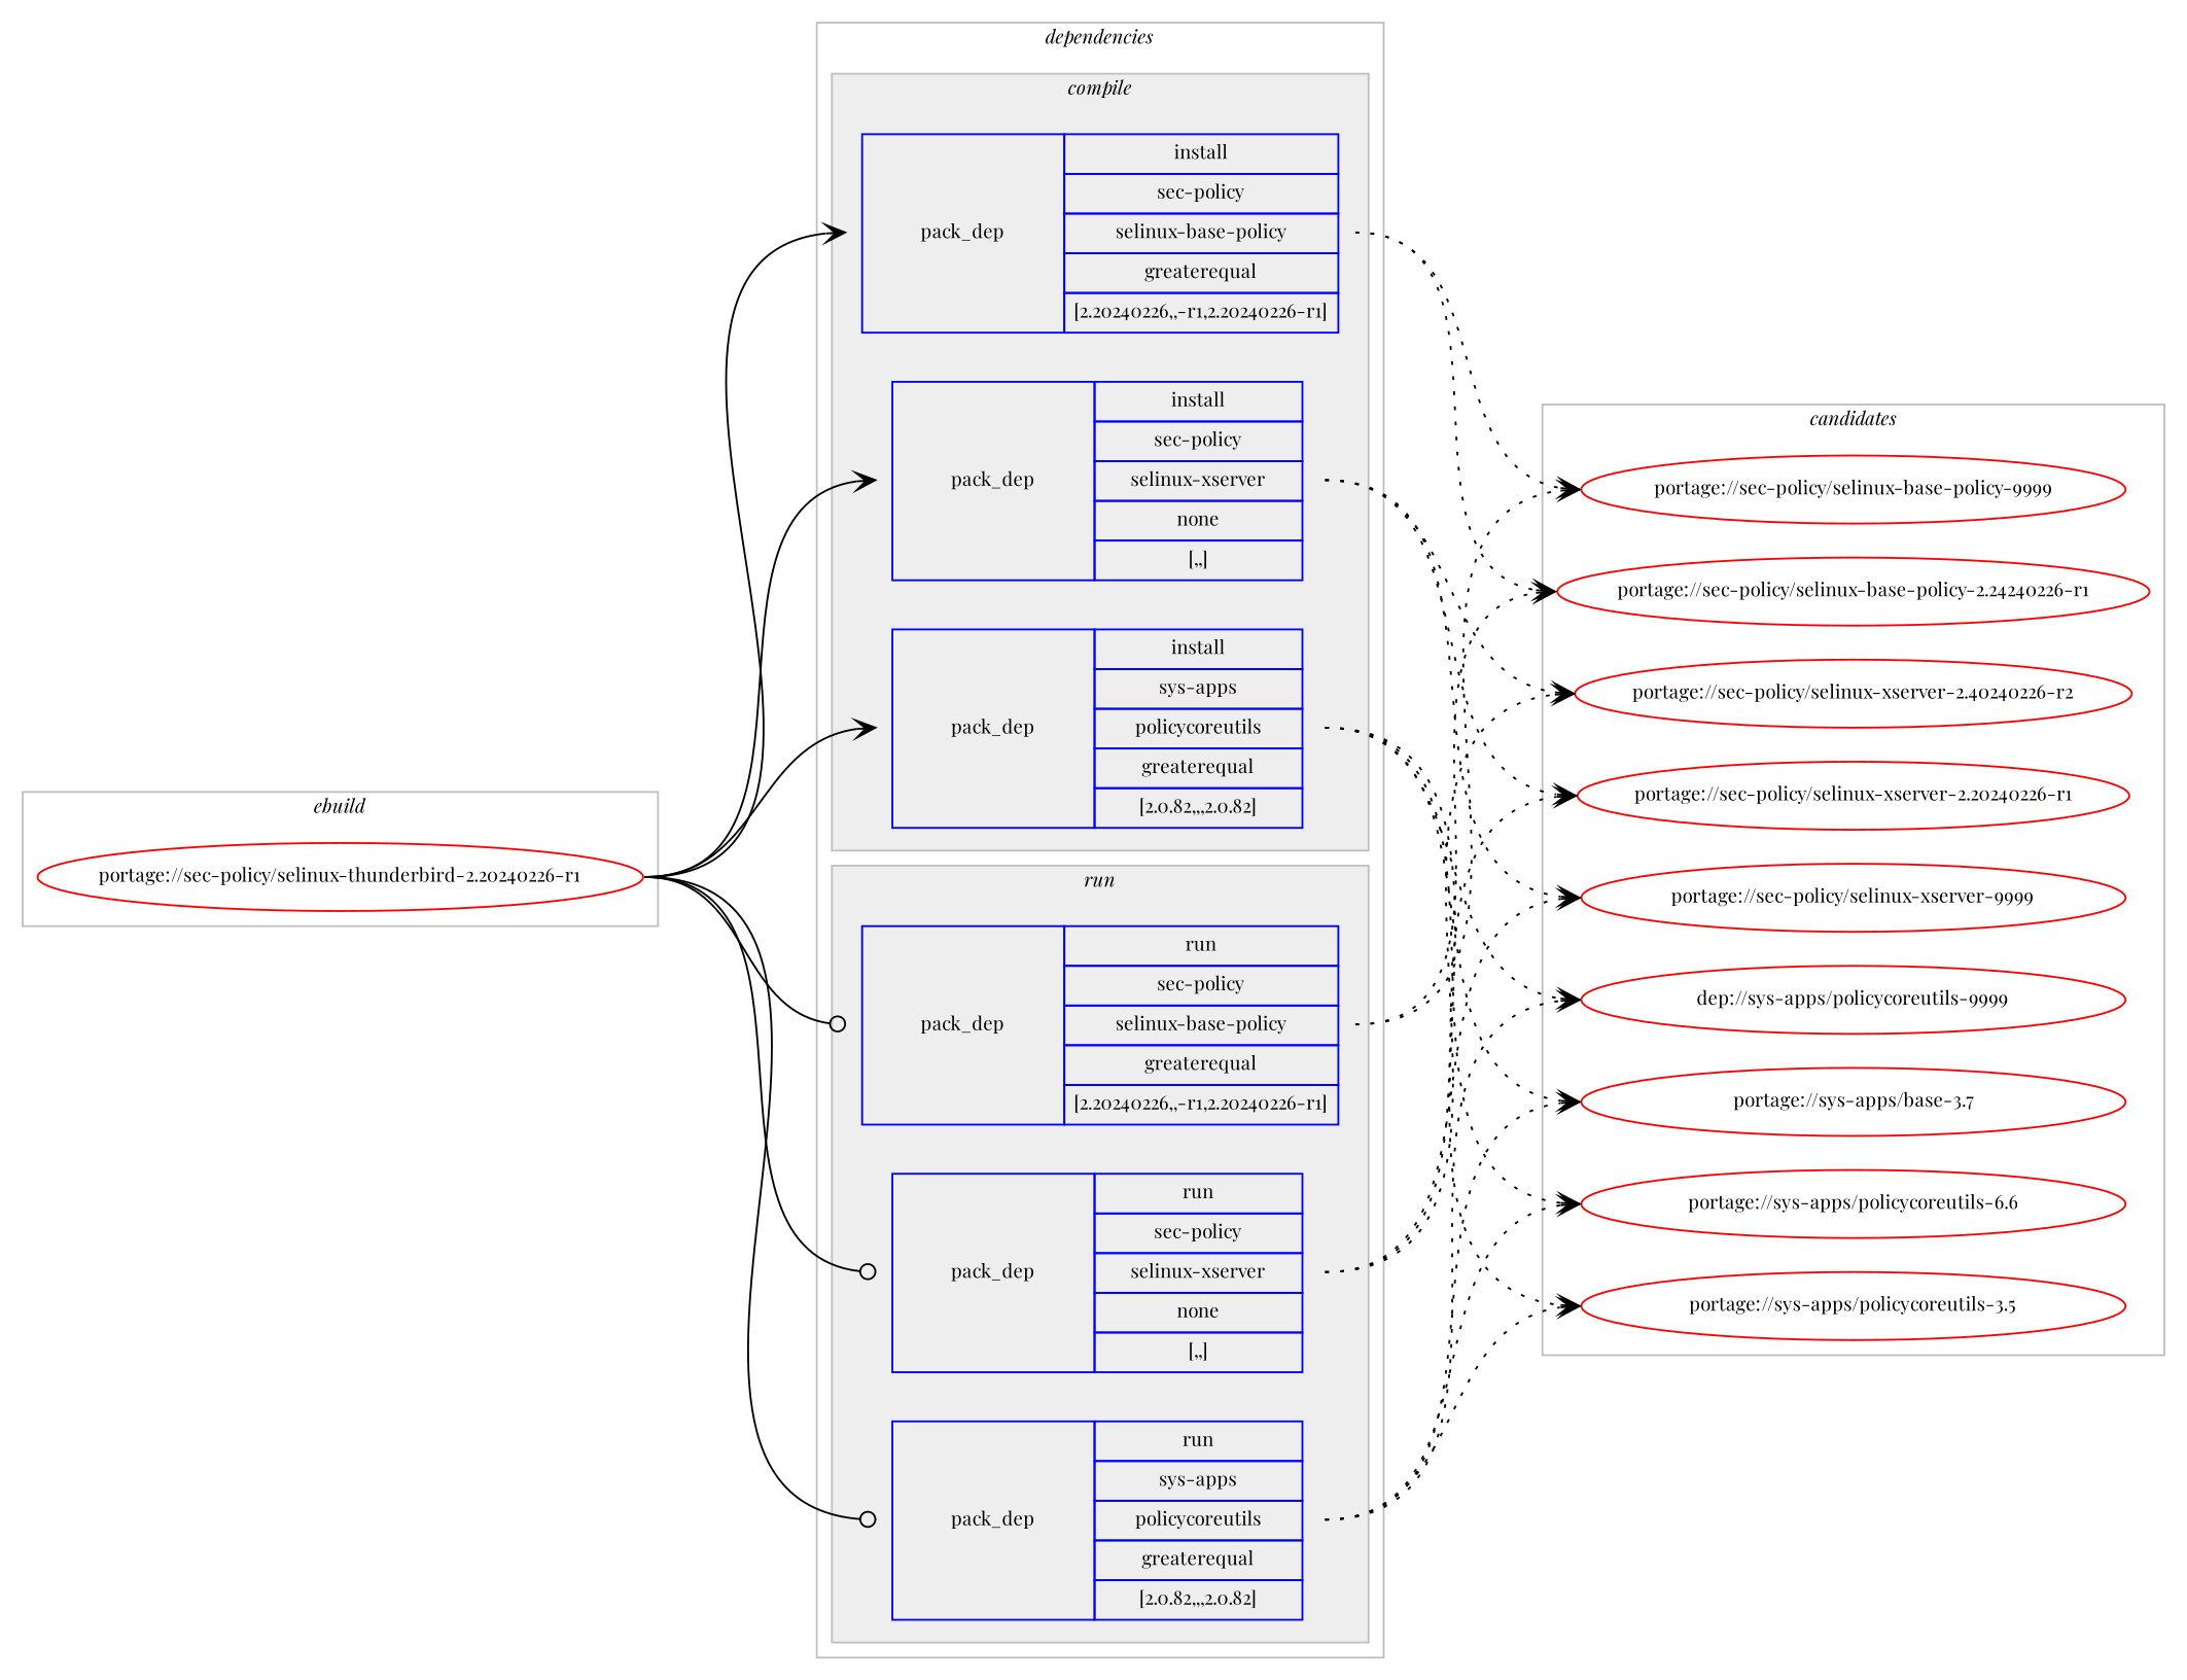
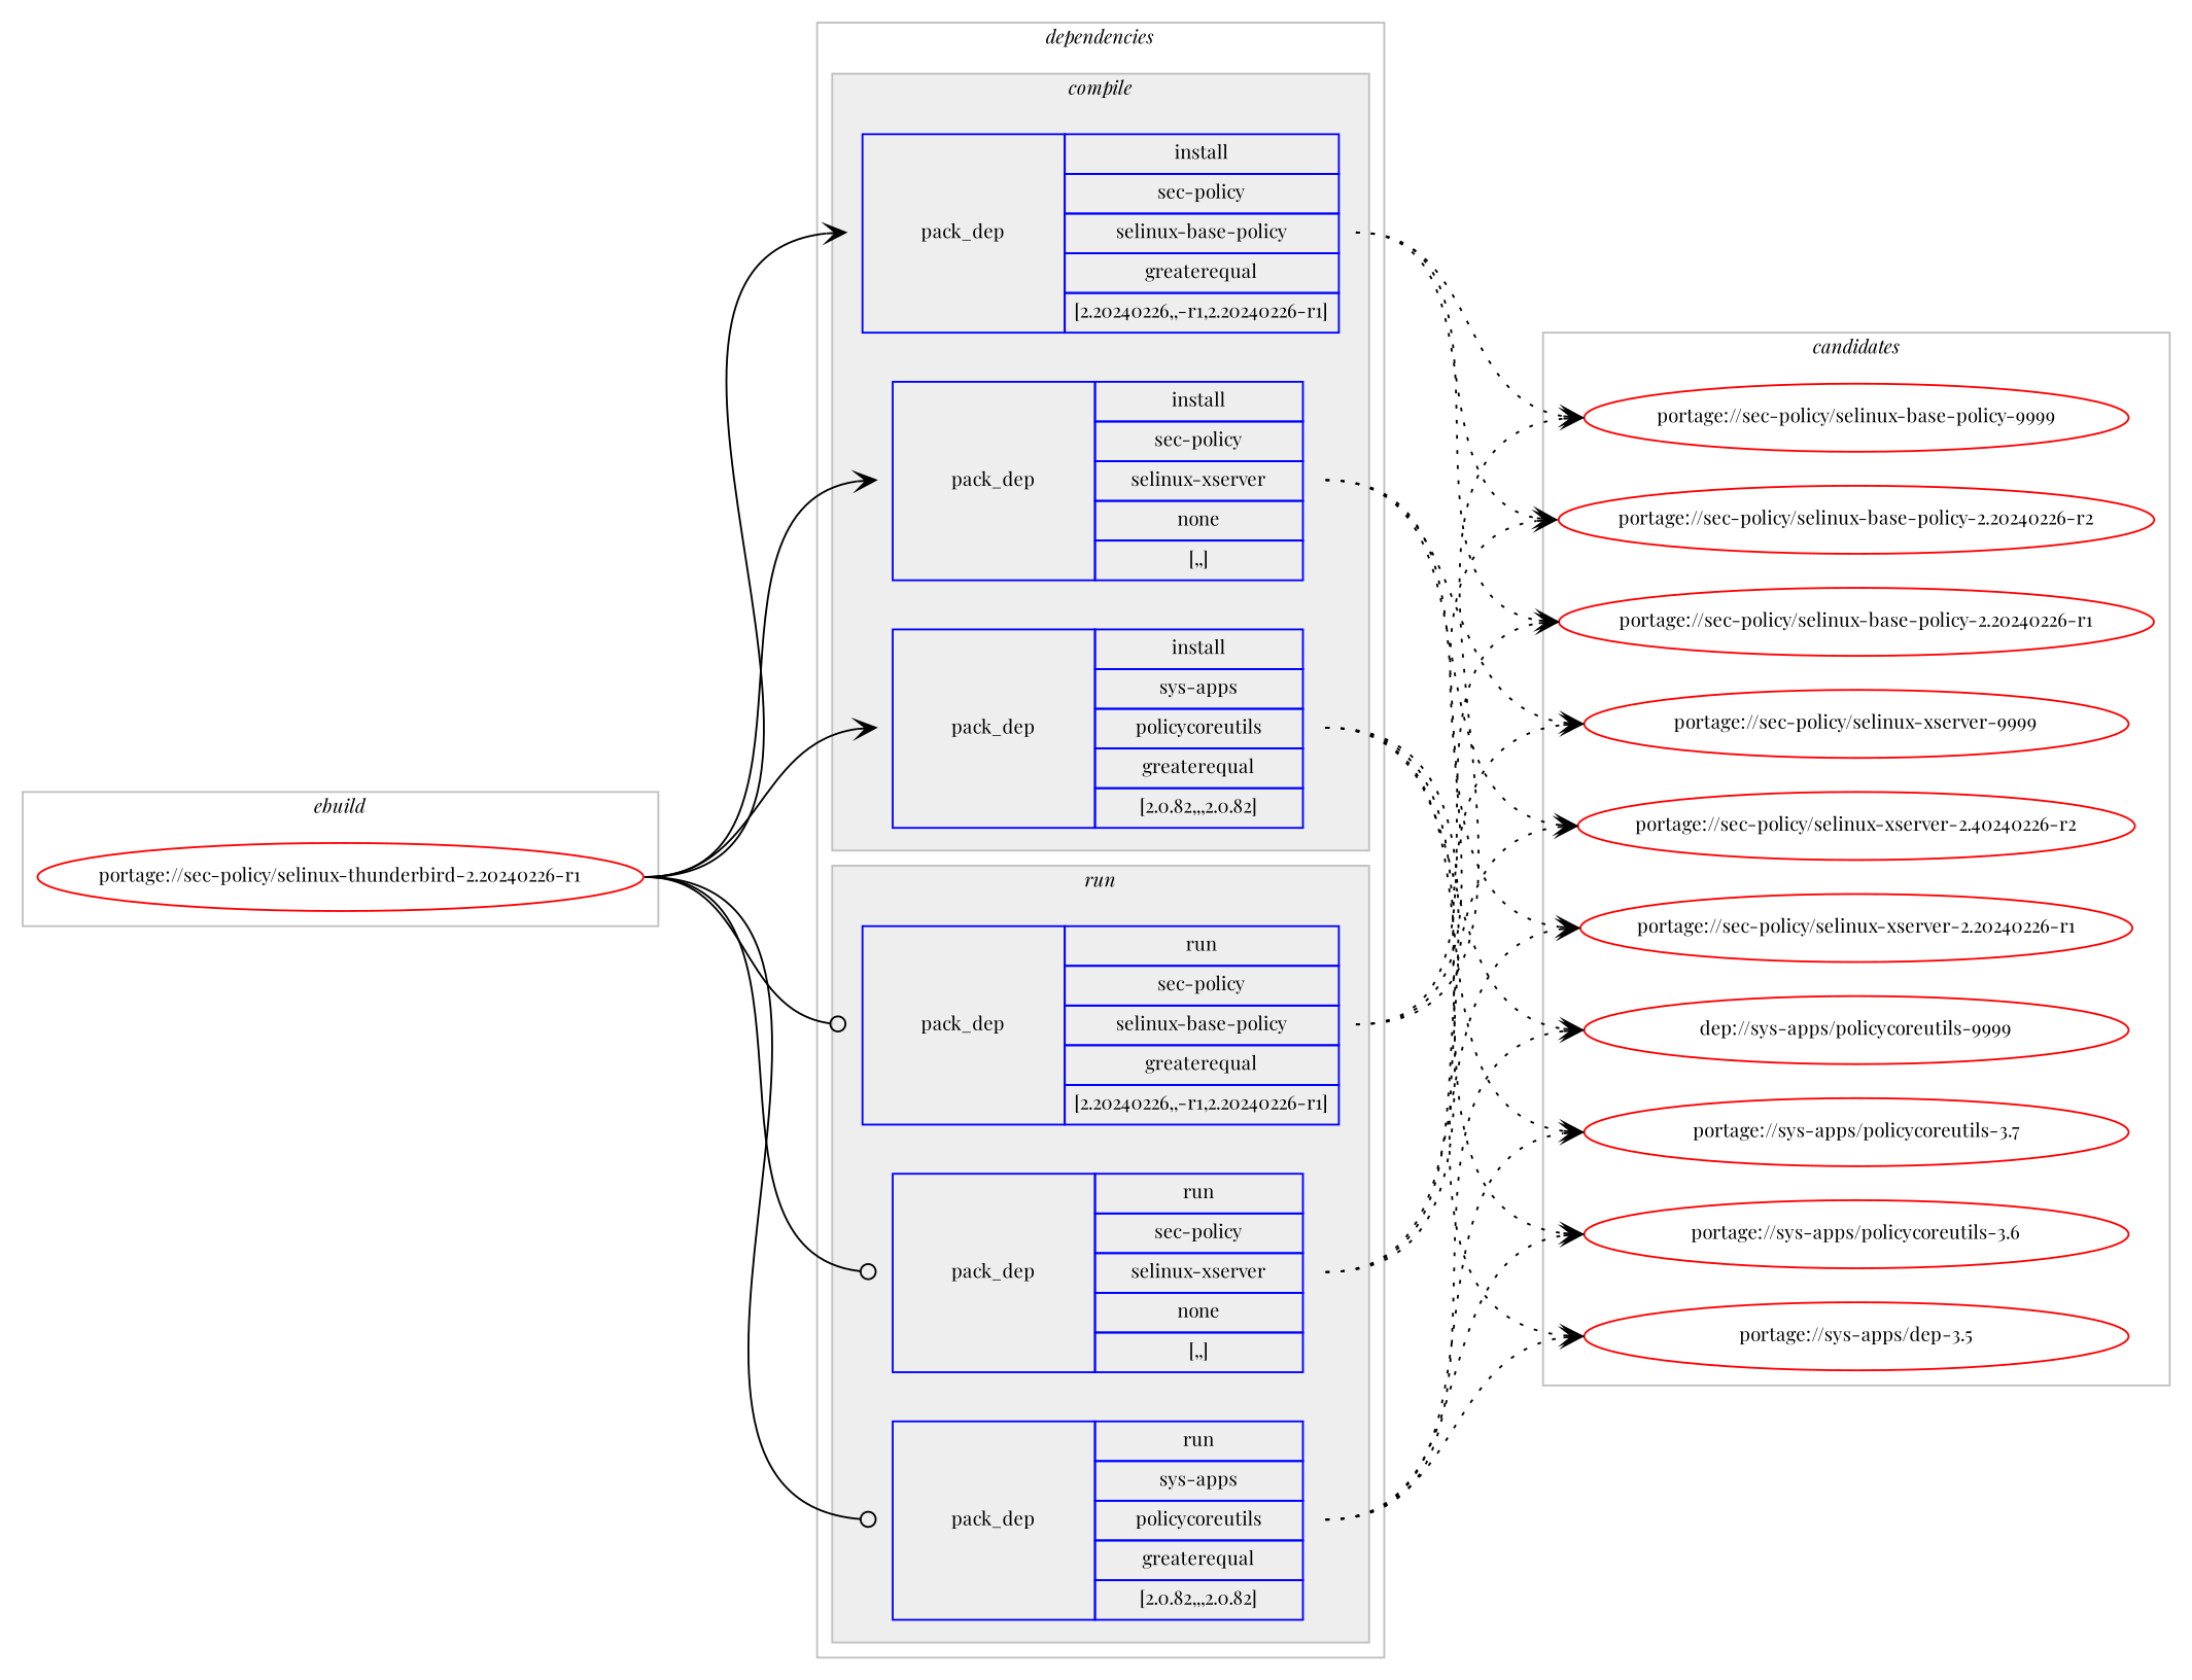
  digraph {
    compound=true
    concentrate=true
    fontname="Playfair Display"
    fontsize=10
    newrank=true
    rankdir=LR
    ranksep=1.5
    node [color=red fontname="Playfair Display" fontsize=10]
    edge [arrowhead=vee fontname="Playfair Display" headport=w style=dotted tailport=e weight=100]
    n1 [label="portage://sec-policy/selinux-thunderbird-2.20240226-r1" width=4]
    n2 [color=blue label=<<TABLE BORDER="0" CELLBORDER="1" CELLSPACING="0" CELLPADDING="4" WIDTH="220"><TR><TD ROWSPAN="6" CELLPADDING="30">pack_dep</TD></TR><TR><TD WIDTH="110">install</TD></TR><TR><TD>sec-policy</TD></TR><TR><TD>selinux-base-policy</TD></TR><TR><TD>greaterequal</TD></TR><TR><TD>[2.20240226,,-r1,2.20240226-r1]</TD></TR></TABLE>> shape=none]
    n3 [color=blue label=<<TABLE BORDER="0" CELLBORDER="1" CELLSPACING="0" CELLPADDING="4" WIDTH="220"><TR><TD ROWSPAN="6" CELLPADDING="30">pack_dep</TD></TR><TR><TD WIDTH="110">install</TD></TR><TR><TD>sec-policy</TD></TR><TR><TD>selinux-xserver</TD></TR><TR><TD>none</TD></TR><TR><TD>[,,]</TD></TR></TABLE>> shape=none]
    n4 [color=blue label=<<TABLE BORDER="0" CELLBORDER="1" CELLSPACING="0" CELLPADDING="4" WIDTH="220"><TR><TD ROWSPAN="6" CELLPADDING="30">pack_dep</TD></TR><TR><TD WIDTH="110">install</TD></TR><TR><TD>sys-apps</TD></TR><TR><TD>policycoreutils</TD></TR><TR><TD>greaterequal</TD></TR><TR><TD>[2.0.82,,,2.0.82]</TD></TR></TABLE>> shape=none]
    n5 [color=blue label=<<TABLE BORDER="0" CELLBORDER="1" CELLSPACING="0" CELLPADDING="4" WIDTH="220"><TR><TD ROWSPAN="6" CELLPADDING="30">pack_dep</TD></TR><TR><TD WIDTH="110">run</TD></TR><TR><TD>sec-policy</TD></TR><TR><TD>selinux-base-policy</TD></TR><TR><TD>greaterequal</TD></TR><TR><TD>[2.20240226,,-r1,2.20240226-r1]</TD></TR></TABLE>> shape=none]
    n6 [color=blue label=<<TABLE BORDER="0" CELLBORDER="1" CELLSPACING="0" CELLPADDING="4" WIDTH="220"><TR><TD ROWSPAN="6" CELLPADDING="30">pack_dep</TD></TR><TR><TD WIDTH="110">run</TD></TR><TR><TD>sec-policy</TD></TR><TR><TD>selinux-xserver</TD></TR><TR><TD>none</TD></TR><TR><TD>[,,]</TD></TR></TABLE>> shape=none]
    n7 [color=blue label=<<TABLE BORDER="0" CELLBORDER="1" CELLSPACING="0" CELLPADDING="4" WIDTH="220"><TR><TD ROWSPAN="6" CELLPADDING="30">pack_dep</TD></TR><TR><TD WIDTH="110">run</TD></TR><TR><TD>sys-apps</TD></TR><TR><TD>policycoreutils</TD></TR><TR><TD>greaterequal</TD></TR><TR><TD>[2.0.82,,,2.0.82]</TD></TR></TABLE>> shape=none]
    n8 [label="portage://sec-policy/selinux-base-policy-9999" width=4]
-   n10 [label="portage://sec-policy/selinux-base-policy-2.24240226-r1" width=4]
+   n9 [label="portage://sec-policy/selinux-base-policy-2.20240226-r2" width=4]
+   n10 [label="portage://sec-policy/selinux-base-policy-2.20240226-r1" width=4]
    n11 [label="portage://sec-policy/selinux-xserver-9999" width=4]
    n12 [label="portage://sec-policy/selinux-xserver-2.40240226-r2" width=4]
    n13 [label="portage://sec-policy/selinux-xserver-2.20240226-r1" width=4]
    n14 [label="dep://sys-apps/policycoreutils-9999" width=4]
-   n15 [label="portage://sys-apps/base-3.7" width=4]
-   n16 [label="portage://sys-apps/policycoreutils-6.6" width=4]
-   n17 [label="portage://sys-apps/policycoreutils-3.5" width=4]
+   n15 [label="portage://sys-apps/policycoreutils-3.7" width=4]
+   n16 [label="portage://sys-apps/policycoreutils-3.6" width=4]
+   n17 [label="portage://sys-apps/dep-3.5" width=4]
    subgraph cluster_1 {
      color=gray
      label=<<i>ebuild</i>>
      n1
    }
    subgraph cluster_2 {
      color=gray
      label=<<i>dependencies</i>>
      subgraph cluster_3 {
        color=gray
        fillcolor="#eeeeee"
        label=<<i>compile</i>>
        style=filled
        subgraph sub_4 {
          color=gray
          fillcolor="#eeeeee"
          label=<<i>compile</i>>
          style=filled
          n2
        }
        subgraph sub_5 {
          color=gray
          fillcolor="#eeeeee"
          label=<<i>compile</i>>
          style=filled
          n3
        }
        subgraph sub_6 {
          color=gray
          fillcolor="#eeeeee"
          label=<<i>compile</i>>
          style=filled
          n4
        }
      }
      subgraph cluster_7 {
        color=gray
        fillcolor="#eeeeee"
        label=<<i>compile and run</i>>
        style=filled
      }
      subgraph cluster_8 {
        color=gray
        fillcolor="#eeeeee"
        label=<<i>run</i>>
        style=filled
        subgraph sub_9 {
          color=gray
          fillcolor="#eeeeee"
          label=<<i>run</i>>
          style=filled
          n5
        }
        subgraph sub_10 {
          color=gray
          fillcolor="#eeeeee"
          label=<<i>run</i>>
          style=filled
          n6
        }
        subgraph sub_11 {
          color=gray
          fillcolor="#eeeeee"
          label=<<i>run</i>>
          style=filled
          n7
        }
      }
    }
    subgraph cluster_12 {
      color=gray
      label=<<i>candidates</i>>
      rank=same
      subgraph sub_13 {
        color=black
        label=<<i>candidates</i>>
        nodesep=1
        rank=same
        n8
+       n9
        n10
      }
      subgraph sub_14 {
        color=black
        label=<<i>candidates</i>>
        nodesep=1
        rank=same
        n11
        n12
        n13
      }
      subgraph sub_15 {
        color=black
        label=<<i>candidates</i>>
        nodesep=1
        rank=same
        n14
        n15
        n16
        n17
      }
      subgraph sub_16 {
        color=black
        label=<<i>candidates</i>>
        nodesep=1
        rank=same
        n8
+       n9
        n10
      }
      subgraph sub_17 {
        color=black
        label=<<i>candidates</i>>
        nodesep=1
        rank=same
        n11
        n12
        n13
      }
      subgraph sub_18 {
        color=black
        label=<<i>candidates</i>>
        nodesep=1
        rank=same
        n14
        n15
        n16
        n17
      }
    }
    n1 -> n2 [style=solid weight=20]
    n1 -> n3 [style=solid weight=20]
    n1 -> n4 [style=solid weight=20]
    n1 -> n5 [arrowhead=odot style=solid weight=20]
    n1 -> n6 [arrowhead=odot style=solid weight=20]
    n1 -> n7 [arrowhead=odot style=solid weight=20]
    n2 -> n8
+   n2 -> n9
    n2 -> n10
    n3 -> n11
    n3 -> n12
    n3 -> n13
    n4 -> n14
    n4 -> n15
    n4 -> n16
    n4 -> n17
    n5 -> n8
+   n5 -> n9
    n5 -> n10
    n6 -> n11
    n6 -> n12
    n6 -> n13
    n7 -> n14
    n7 -> n15
    n7 -> n16
    n7 -> n17
  }
